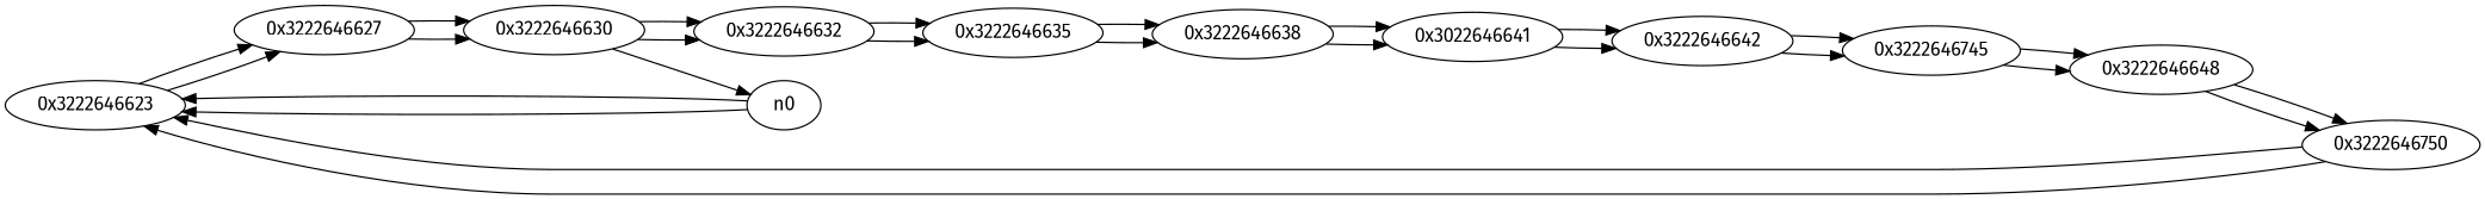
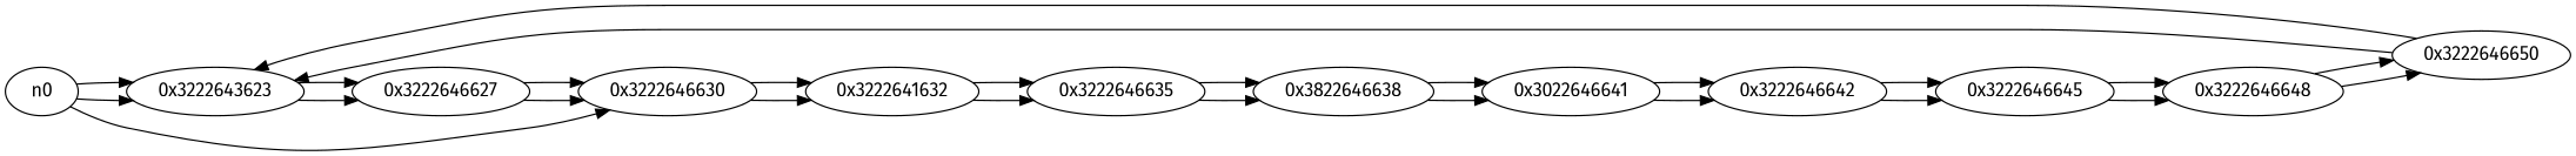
  digraph {
    fontname="Fira Sans"
    rankdir=LR
    node [fontname="Fira Sans"]
    edge [fontname="Fira Sans"]
-   n1 [label="0x3222646623"]
+   n1 [label="0x3222643623"]
    n2 [label="0x3222646627"]
    n3 [label="0x3222646630"]
-   n4 [label="0x3222646632"]
+   n4 [label="0x3222641632"]
    n0
    n5 [label="0x3222646635"]
-   n6 [label="0x3222646638"]
+   n6 [label="0x3822646638"]
    n7 [label="0x3022646641"]
    n8 [label="0x3222646642"]
-   n9 [label="0x3222646745"]
+   n9 [label="0x3222646645"]
    n10 [label="0x3222646648"]
-   n11 [label="0x3222646750"]
+   n11 [label="0x3222646650"]
    n1 -> n2
    n1 -> n2
    n2 -> n3
    n2 -> n3
    n3 -> n4
    n3 -> n4
-   n3 -> n0
+   n0 -> n3
    n4 -> n5
    n4 -> n5
    n0 -> n1
    n0 -> n1
    n5 -> n6
    n5 -> n6
    n6 -> n7
    n6 -> n7
    n7 -> n8
    n7 -> n8
    n8 -> n9
    n8 -> n9
    n9 -> n10
    n9 -> n10
    n10 -> n11
    n10 -> n11
    n11 -> n1
    n11 -> n1
  }
